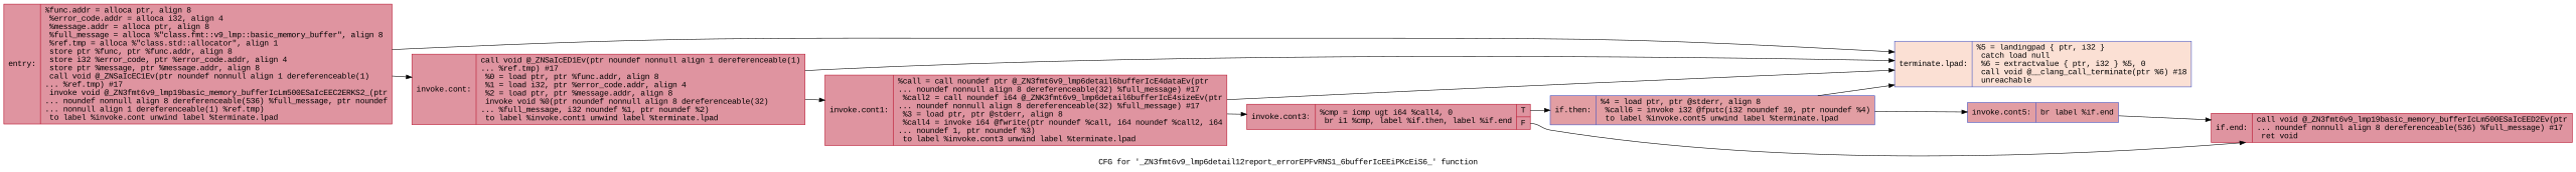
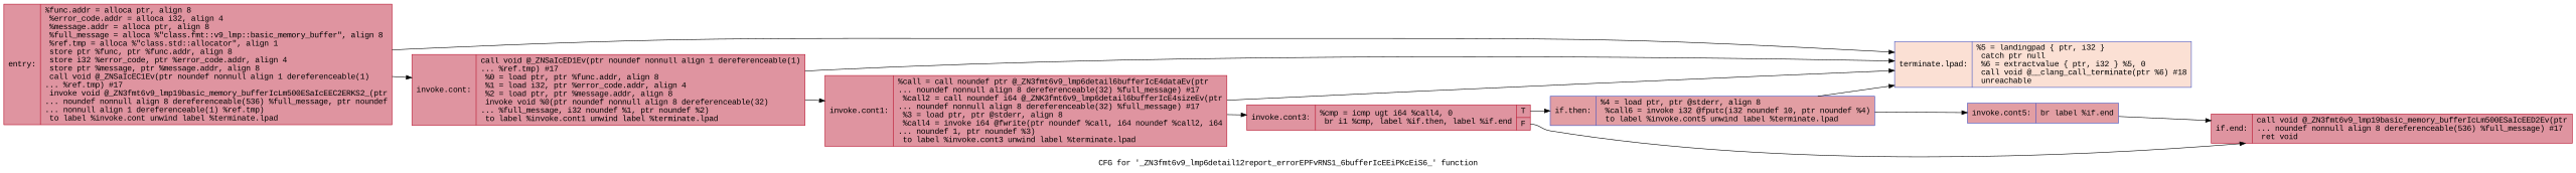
  digraph {
    label="CFG for '_ZN3fmt6v9_lmp6detail12report_errorEPFvRNS1_6bufferIcEEiPKcEiS6_' function"
    rankdir=LR
    fontname="Liberation Mono"
    node [color="#b70d28ff" fillcolor="#b70d2870" fontname="Liberation Mono" shape=record style=filled]
    edge [fontname="Liberation Mono"]
    n1 [label="{entry:\l|  %func.addr = alloca ptr, align 8\l  %error_code.addr = alloca i32, align 4\l  %message.addr = alloca ptr, align 8\l  %full_message = alloca %\"class.fmt::v9_lmp::basic_memory_buffer\", align 8\l  %ref.tmp = alloca %\"class.std::allocator\", align 1\l  store ptr %func, ptr %func.addr, align 8\l  store i32 %error_code, ptr %error_code.addr, align 4\l  store ptr %message, ptr %message.addr, align 8\l  call void @_ZNSaIcEC1Ev(ptr noundef nonnull align 1 dereferenceable(1)\l... %ref.tmp) #17\l  invoke void @_ZN3fmt6v9_lmp19basic_memory_bufferIcLm500ESaIcEEC2ERKS2_(ptr\l... noundef nonnull align 8 dereferenceable(536) %full_message, ptr noundef\l... nonnull align 1 dereferenceable(1) %ref.tmp)\l          to label %invoke.cont unwind label %terminate.lpad\l}"]
    n2 [label="{invoke.cont:\l|  call void @_ZNSaIcED1Ev(ptr noundef nonnull align 1 dereferenceable(1)\l... %ref.tmp) #17\l  %0 = load ptr, ptr %func.addr, align 8\l  %1 = load i32, ptr %error_code.addr, align 4\l  %2 = load ptr, ptr %message.addr, align 8\l  invoke void %0(ptr noundef nonnull align 8 dereferenceable(32)\l... %full_message, i32 noundef %1, ptr noundef %2)\l          to label %invoke.cont1 unwind label %terminate.lpad\l}"]
-   n3 [color="#3d50c3ff" fillcolor="#f7b99e70" label="{terminate.lpad:\l|  %5 = landingpad \{ ptr, i32 \}\l          catch load null\l  %6 = extractvalue \{ ptr, i32 \} %5, 0\l  call void @__clang_call_terminate(ptr %6) #18\l  unreachable\l}"]
+   n3 [color="#3d50c3ff" fillcolor="#f7b99e70" label="{terminate.lpad:\l|  %5 = landingpad \{ ptr, i32 \}\l          catch ptr null\l  %6 = extractvalue \{ ptr, i32 \} %5, 0\l  call void @__clang_call_terminate(ptr %6) #18\l  unreachable\l}"]
    n4 [label="{invoke.cont1:\l|  %call = call noundef ptr @_ZN3fmt6v9_lmp6detail6bufferIcE4dataEv(ptr\l... noundef nonnull align 8 dereferenceable(32) %full_message) #17\l  %call2 = call noundef i64 @_ZNK3fmt6v9_lmp6detail6bufferIcE4sizeEv(ptr\l... noundef nonnull align 8 dereferenceable(32) %full_message) #17\l  %3 = load ptr, ptr @stderr, align 8\l  %call4 = invoke i64 @fwrite(ptr noundef %call, i64 noundef %call2, i64\l... noundef 1, ptr noundef %3)\l          to label %invoke.cont3 unwind label %terminate.lpad\l}"]
    n5 [label="{invoke.cont3:\l|  %cmp = icmp ugt i64 %call4, 0\l  br i1 %cmp, label %if.then, label %if.end\l|{<s0>T|<s1>F}}"]
    n6 [color="#3d50c3ff" fillcolor="#be242e70" label="{if.then:\l|  %4 = load ptr, ptr @stderr, align 8\l  %call6 = invoke i32 @fputc(i32 noundef 10, ptr noundef %4)\l          to label %invoke.cont5 unwind label %terminate.lpad\l}"]
    n7 [label="{if.end:\l|  call void @_ZN3fmt6v9_lmp19basic_memory_bufferIcLm500ESaIcEED2Ev(ptr\l... noundef nonnull align 8 dereferenceable(536) %full_message) #17\l  ret void\l}"]
    n8 [color="#3d50c3ff" fillcolor="#be242e70" label="{invoke.cont5:\l|  br label %if.end\l}"]
    n1 -> n2
    n1 -> n3
    n2 -> n3
    n2 -> n4
    n4 -> n3
    n4 -> n5
    n5 -> n6 [tailport=s0]
    n5 -> n7 [tailport=s1]
    n6 -> n3
    n6 -> n8
    n8 -> n7
  }
